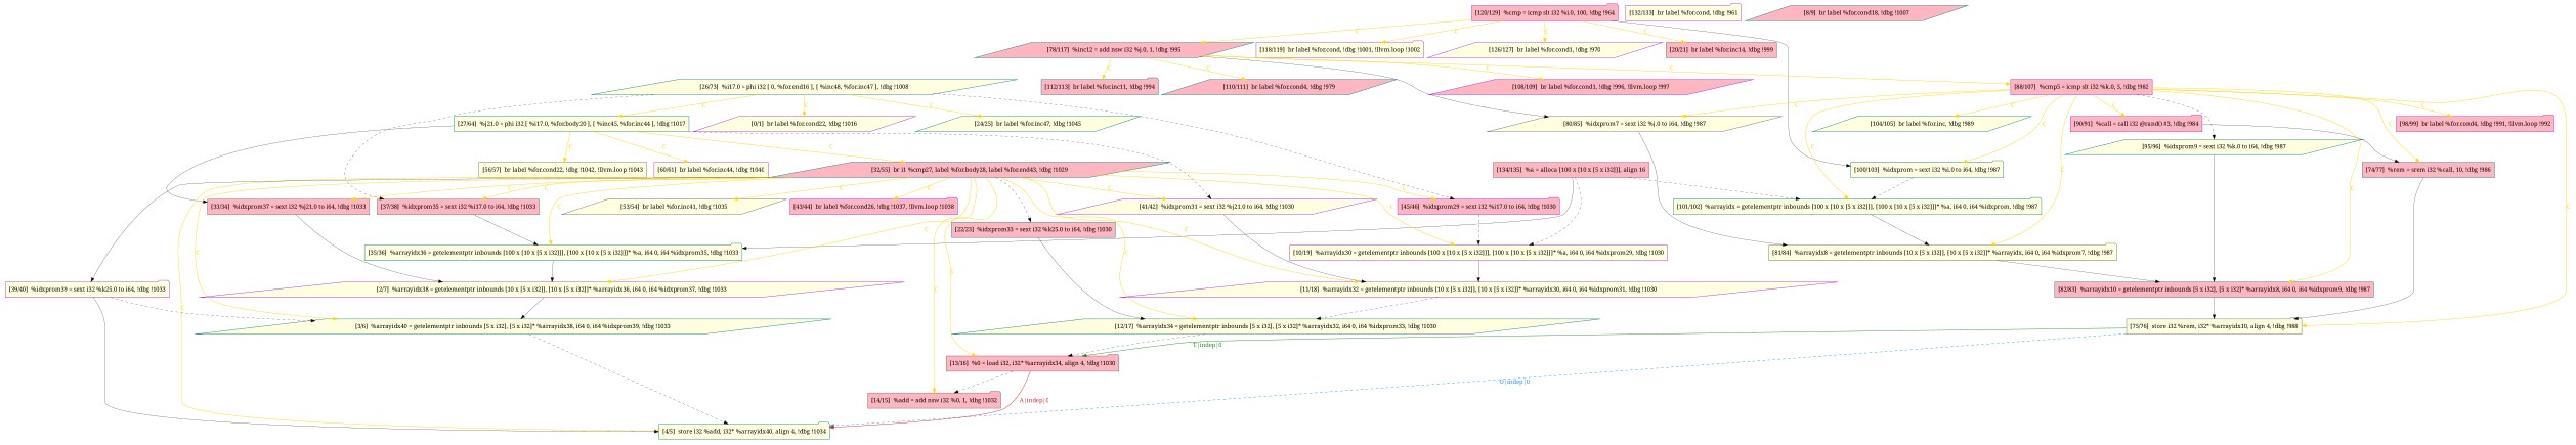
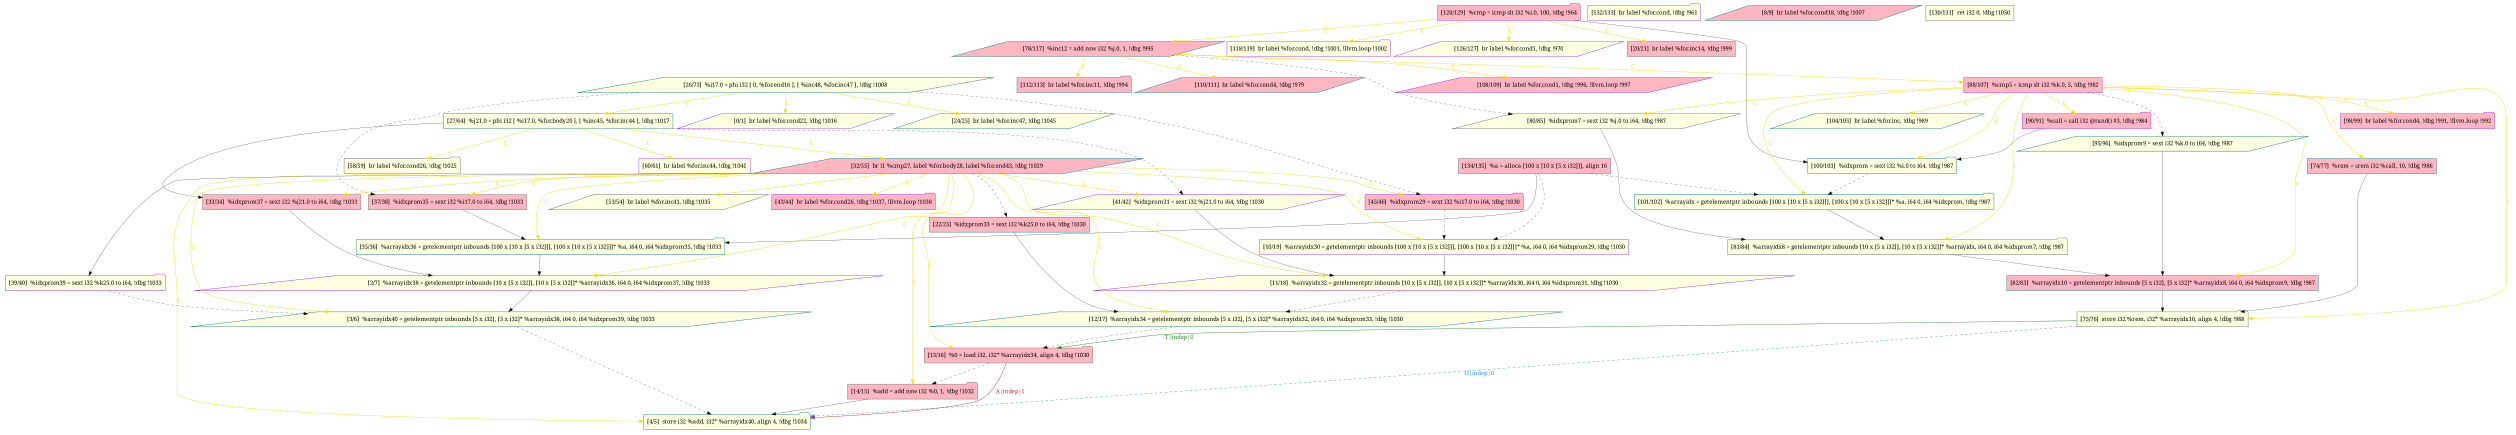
  digraph {
    fontname="Noto Serif"
    node [color=teal fillcolor=lightyellow fontname="Noto Serif" shape=folder style=filled]
    edge [color=gold fontcolor=gold fontname="Noto Serif" penwidth=1.0 style=solid]
    n1 [color=purple fillcolor=lightpink label="[43/44]  br label %for.cond26, !dbg !1037, !llvm.loop !1038"]
    n2 [color=gray40 label="[80/85]  %idxprom7 = sext i32 %j.0 to i64, !dbg !987" shape=parallelogram]
    n3 [color=gray40 label="[81/84]  %arrayidx8 = getelementptr inbounds [10 x [5 x i32]], [10 x [5 x i32]]* %arrayidx, i64 0, i64 %idxprom7, !dbg !987"]
    n4 [fillcolor=lightpink label="[82/83]  %arrayidx10 = getelementptr inbounds [5 x i32], [5 x i32]* %arrayidx8, i64 0, i64 %idxprom9, !dbg !987" shape=box]
    n5 [color=gray40 label="[75/76]  store i32 %rem, i32* %arrayidx10, align 4, !dbg !988"]
    n6 [label="[4/5]  store i32 %add, i32* %arrayidx40, align 4, !dbg !1034"]
    n7 [color=gray40 fillcolor=lightpink label="[13/16]  %0 = load i32, i32* %arrayidx34, align 4, !dbg !1030"]
    n8 [color=gray40 fillcolor=lightpink label="[14/15]  %add = add nsw i32 %0, 1, !dbg !1032"]
    n9 [color=gray40 fillcolor=lightpink label="[134/135]  %a = alloca [100 x [10 x [5 x i32]]], align 16" shape=box]
    n10 [color=purple label="[10/19]  %arrayidx30 = getelementptr inbounds [100 x [10 x [5 x i32]]], [100 x [10 x [5 x i32]]]* %a, i64 0, i64 %idxprom29, !dbg !1030" shape=box]
    n11 [label="[35/36]  %arrayidx36 = getelementptr inbounds [100 x [10 x [5 x i32]]], [100 x [10 x [5 x i32]]]* %a, i64 0, i64 %idxprom35, !dbg !1033"]
    n12 [label="[101/102]  %arrayidx = getelementptr inbounds [100 x [10 x [5 x i32]]], [100 x [10 x [5 x i32]]]* %a, i64 0, i64 %idxprom, !dbg !987"]
    n13 [color=purple label="[11/18]  %arrayidx32 = getelementptr inbounds [10 x [5 x i32]], [10 x [5 x i32]]* %arrayidx30, i64 0, i64 %idxprom31, !dbg !1030" shape=parallelogram]
    n14 [color=purple label="[2/7]  %arrayidx38 = getelementptr inbounds [10 x [5 x i32]], [10 x [5 x i32]]* %arrayidx36, i64 0, i64 %idxprom37, !dbg !1033" shape=parallelogram]
    n15 [color=purple fillcolor=lightpink label="[108/109]  br label %for.cond1, !dbg !996, !llvm.loop !997" shape=parallelogram]
    n16 [label="[26/73]  %i17.0 = phi i32 [ 0, %for.end16 ], [ %inc48, %for.inc47 ], !dbg !1008" shape=parallelogram]
    n17 [label="[27/64]  %j21.0 = phi i32 [ %i17.0, %for.body20 ], [ %inc45, %for.inc44 ], !dbg !1017" shape=box]
    n18 [color=purple fillcolor=lightpink label="[45/46]  %idxprom29 = sext i32 %i17.0 to i64, !dbg !1030"]
    n19 [color=purple label="[0/1]  br label %for.cond22, !dbg !1016" shape=parallelogram]
    n20 [label="[24/25]  br label %for.inc47, !dbg !1045" shape=parallelogram]
    n21 [color=gray40 fillcolor=lightpink label="[37/38]  %idxprom35 = sext i32 %i17.0 to i64, !dbg !1033" shape=box]
    n22 [color=purple label="[60/61]  br label %for.inc44, !dbg !1040" shape=box]
+   n23 [color=gray40 label="[58/59]  br label %for.cond26, !dbg !1025"]
    n24 [fillcolor=lightpink label="[32/55]  br i1 %cmp27, label %for.body28, label %for.end43, !dbg !1029" shape=parallelogram]
-   n25 [color=gray40 label="[56/57]  br label %for.cond22, !dbg !1042, !llvm.loop !1043" shape=box]
    n26 [color=gray40 fillcolor=lightpink label="[33/34]  %idxprom37 = sext i32 %j21.0 to i64, !dbg !1033" shape=box]
    n27 [color=purple label="[41/42]  %idxprom31 = sext i32 %j21.0 to i64, !dbg !1030" shape=parallelogram]
    n28 [color=purple label="[132/133]  br label %for.cond, !dbg !961"]
    n29 [color=purple fillcolor=lightpink label="[90/91]  %call = call i32 @rand() #3, !dbg !984"]
    n30 [fillcolor=lightpink label="[74/77]  %rem = srem i32 %call, 10, !dbg !986" shape=box]
    n31 [color=purple fillcolor=lightpink label="[98/99]  br label %for.cond4, !dbg !991, !llvm.loop !992"]
    n32 [fillcolor=lightpink label="[22/23]  %idxprom33 = sext i32 %k25.0 to i64, !dbg !1030" shape=box]
    n33 [label="[12/17]  %arrayidx34 = getelementptr inbounds [5 x i32], [5 x i32]* %arrayidx32, i64 0, i64 %idxprom33, !dbg !1030" shape=parallelogram]
    n34 [label="[100/103]  %idxprom = sext i32 %i.0 to i64, !dbg !987"]
    n35 [label="[3/6]  %arrayidx40 = getelementptr inbounds [5 x i32], [5 x i32]* %arrayidx38, i64 0, i64 %idxprom39, !dbg !1033" shape=parallelogram]
    n36 [color=purple label="[39/40]  %idxprom39 = sext i32 %k25.0 to i64, !dbg !1033"]
    n37 [color=gray40 label="[53/54]  br label %for.inc41, !dbg !1035" shape=parallelogram]
    n38 [label="[95/96]  %idxprom9 = sext i32 %k.0 to i64, !dbg !987" shape=parallelogram]
    n39 [color=purple label="[118/119]  br label %for.cond, !dbg !1001, !llvm.loop !1002"]
    n40 [color=purple fillcolor=lightpink label="[120/129]  %cmp = icmp slt i32 %i.0, 100, !dbg !964"]
    n41 [color=purple label="[126/127]  br label %for.cond1, !dbg !970" shape=parallelogram]
    n42 [color=gray40 fillcolor=lightpink label="[20/21]  br label %for.inc14, !dbg !999" shape=box]
    n43 [fillcolor=lightpink label="[78/117]  %inc12 = add nsw i32 %j.0, 1, !dbg !995" shape=parallelogram]
    n44 [fillcolor=lightpink label="[112/113]  br label %for.inc11, !dbg !994"]
    n45 [fillcolor=lightpink label="[110/111]  br label %for.cond4, !dbg !979" shape=parallelogram]
    n46 [color=purple fillcolor=lightpink label="[88/107]  %cmp5 = icmp slt i32 %k.0, 5, !dbg !982" shape=box]
    n47 [label="[104/105]  br label %for.inc, !dbg !989" shape=parallelogram]
    n48 [fillcolor=lightpink label="[8/9]  br label %for.cond18, !dbg !1007" shape=parallelogram]
+   n49 [color=gray40 label="[130/131]  ret i32 0, !dbg !1050" shape=box]
    n2 -> n3 [color=black fontcolor=black penwidth=0.5 style=bold]
    n3 -> n4 [color=black fontcolor=black penwidth=0.5 style=bold]
    n4 -> n5 [color=black fontcolor=black penwidth=0.5 style=bold]
    n5 -> n6 [color=dodgerblue fontcolor=dodgerblue label="O|indep|0" style=dashed]
    n5 -> n7 [color=forestgreen fontcolor=forestgreen label="T|indep|0" style=bold]
    n7 -> n6 [color=firebrick3 fontcolor=firebrick3 label="A|indep|0" style=bold]
    n7 -> n8 [color=black fontcolor=black penwidth=0.5 style=dashed]
-   n36 -> n6 [color=black fontcolor=black penwidth=0.5 style=bold]
+   n8 -> n6 [color=black fontcolor=black penwidth=0.5 style=bold]
    n9 -> n10 [color=black fontcolor=black penwidth=0.5 style=dashed]
    n9 -> n11 [color=black fontcolor=black penwidth=0.5 style=bold]
    n9 -> n12 [color=black fontcolor=black penwidth=0.5 style=dashed]
    n10 -> n13 [color=black fontcolor=black penwidth=0.5 style=bold]
    n11 -> n14 [color=black fontcolor=black penwidth=0.5 style=bold]
    n12 -> n3 [color=black fontcolor=black penwidth=0.5 style=bold]
    n13 -> n33 [color=black fontcolor=black penwidth=0.5 style=dashed]
    n14 -> n35 [color=black fontcolor=black penwidth=0.5 style=bold]
    n16 -> n17 [label=C]
    n16 -> n18 [color=black fontcolor=black penwidth=0.5 style=dashed]
    n16 -> n19 [label=C]
    n16 -> n20 [label=C]
    n16 -> n21 [color=black fontcolor=black penwidth=0.5 style=dashed]
    n17 -> n22 [label=C]
+   n17 -> n23 [label=C]
    n17 -> n24 [label=C]
-   n17 -> n25 [label=C]
    n17 -> n26 [color=black fontcolor=black penwidth=0.5 style=bold]
    n17 -> n27 [color=black fontcolor=black penwidth=0.5 style=dashed]
    n18 -> n10 [color=black fontcolor=black penwidth=0.5 style=dashed]
    n21 -> n11 [color=black fontcolor=black penwidth=0.5 style=bold]
    n24 -> n1 [label=C]
    n24 -> n6 [label=C]
    n24 -> n7 [label=C]
    n24 -> n8 [label=C]
    n24 -> n10 [label=C]
    n24 -> n11 [label=C]
    n24 -> n13 [label=C]
    n24 -> n14 [label=C]
    n24 -> n18 [label=C]
    n24 -> n21 [label=C]
    n24 -> n26 [label=C]
    n24 -> n27 [label=C]
    n24 -> n32 [color=black fontcolor=black penwidth=0.5 style=dashed]
    n24 -> n33 [label=C]
    n24 -> n35 [label=C]
    n24 -> n36 [color=black fontcolor=black penwidth=0.5 style=bold]
    n24 -> n37 [label=C]
    n26 -> n14 [color=black fontcolor=black penwidth=0.5 style=bold]
    n27 -> n13 [color=black fontcolor=black penwidth=0.5 style=bold]
-   n29 -> n30 [color=black fontcolor=black penwidth=0.5 style=bold]
+   n29 -> n34 [color=black fontcolor=black penwidth=0.5 style=bold]
    n30 -> n5 [color=black fontcolor=black penwidth=0.5 style=bold]
    n32 -> n33 [color=black fontcolor=black penwidth=0.5 style=bold]
    n33 -> n7 [color=black fontcolor=black penwidth=0.5 style=dashed]
    n34 -> n12 [color=black fontcolor=black penwidth=0.5 style=dashed]
    n35 -> n6 [color=black fontcolor=black penwidth=0.5 style=dashed]
    n36 -> n35 [color=black fontcolor=black penwidth=0.5 style=dashed]
    n38 -> n4 [color=black fontcolor=black penwidth=0.5 style=bold]
    n40 -> n34 [color=black fontcolor=black penwidth=0.5 style=bold]
    n40 -> n39 [label=C]
    n40 -> n41 [label=C]
    n40 -> n42 [label=C]
    n40 -> n43 [label=C]
-   n43 -> n2 [color=black fontcolor=black penwidth=0.5 style=bold]
+   n43 -> n2 [color=black fontcolor=black penwidth=0.5 style=dashed]
    n43 -> n15 [label=C]
    n43 -> n44 [label=C]
    n43 -> n45 [label=C]
    n43 -> n46 [label=C]
    n46 -> n2 [label=C]
    n46 -> n3 [label=C]
    n46 -> n4 [label=C]
    n46 -> n5 [label=C]
    n46 -> n12 [label=C]
    n46 -> n29 [label=C]
    n46 -> n30 [label=C]
    n46 -> n31 [label=C]
    n46 -> n34 [label=C]
    n46 -> n38 [color=black fontcolor=black penwidth=0.5 style=dashed]
    n46 -> n47 [label=C]
  }
